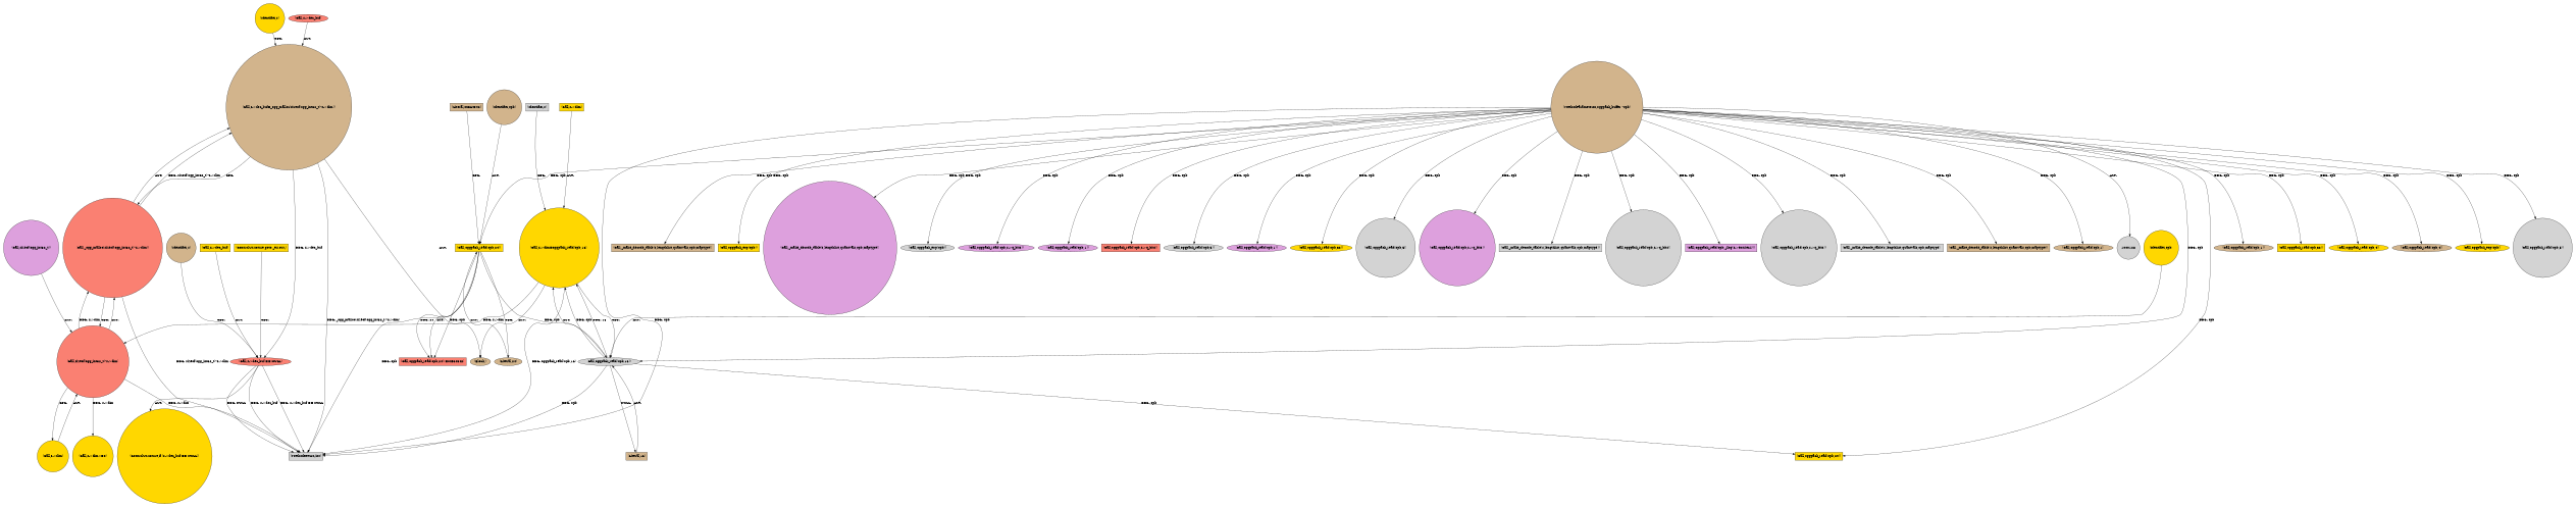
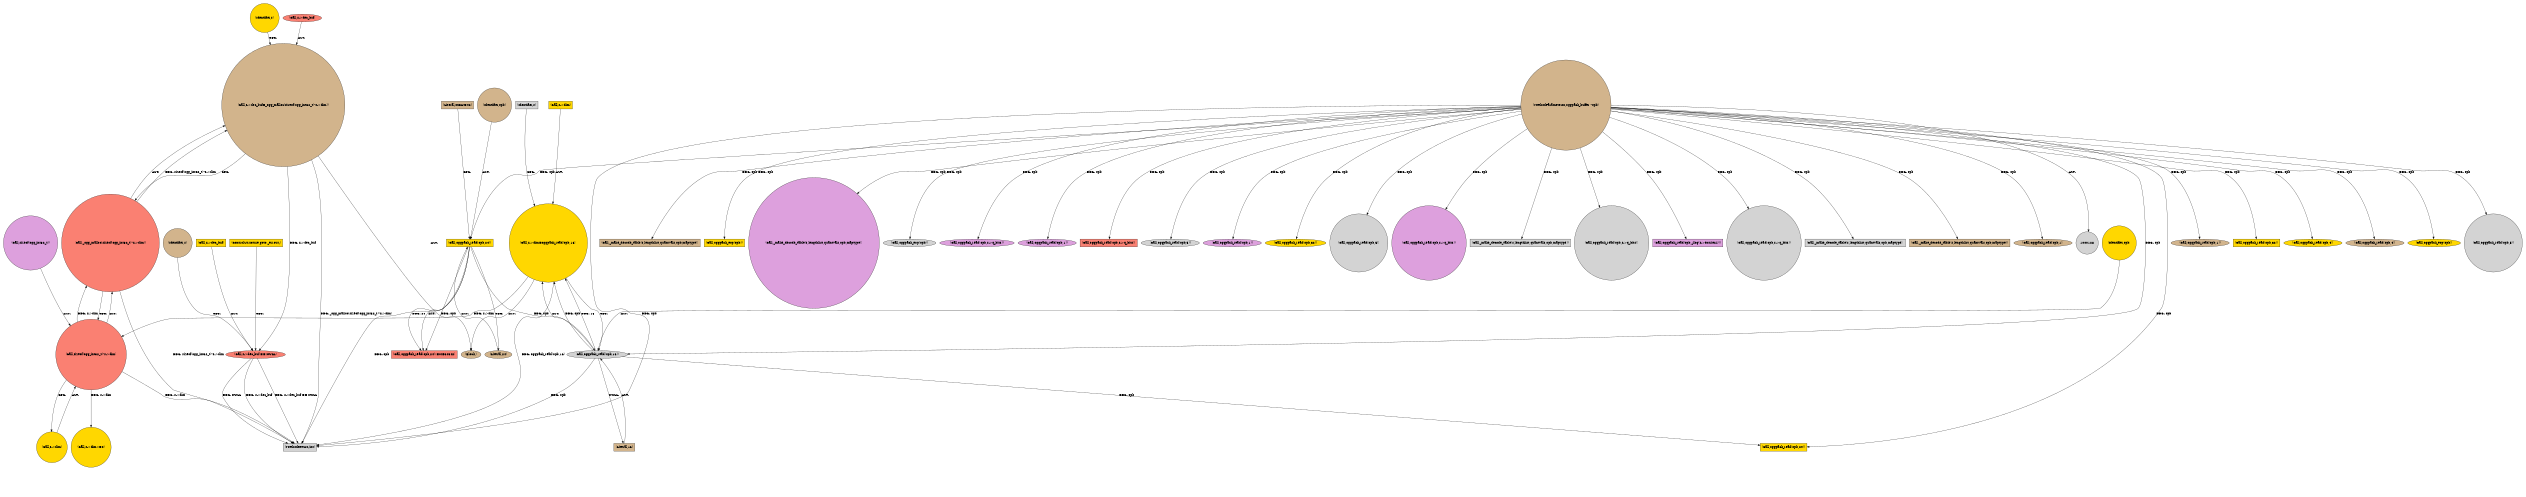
  digraph {
    node [fillcolor=gold shape=circle style=filled]
    n1 [fillcolor=salmon label="(Call,s->dec_buf == NULL)" shape=ellipse]
    n2 [fillcolor=lightgrey label="(MethodReturn,int)" shape=box]
-   n3 [label="(ControlStructure,if (s->dec_buf == NULL))"]
    n4 [fillcolor=tan label="(Call,s->dec_buf=_ogg_malloc(sizeof(ogg_int32_t)*s->dim))"]
    n5 [fillcolor=salmon label="(Call,_ogg_malloc(sizeof(ogg_int32_t)*s->dim))"]
    n6 [fillcolor=tan label="(Block,)" shape=ellipse]
    n7 [fillcolor=salmon label="(Call,sizeof(ogg_int32_t)*s->dim)"]
    n8 [label="(Call,s->dim)"]
    n9 [label="(Call,s->dim<=0)"]
    n10 [label="(Call,s->dim=oggpack_read(opb,16))"]
    n11 [fillcolor=lightgrey label="(Call,oggpack_read(opb,16))" shape=ellipse]
    n12 [fillcolor=tan label="(Literal,16)" shape=box]
    n13 [label="(Call,oggpack_read(opb,24))" shape=box]
    n14 [label="(Call,oggpack_read(opb,24))" shape=box]
    n15 [fillcolor=tan label="(Literal,24)" shape=ellipse]
    n16 [fillcolor=salmon label="(Call,oggpack_read(opb,24)!=0x564342)" shape=box]
    n17 [fillcolor=tan label="(MethodParameterIn,oggpack_buffer *opb)"]
    n18 [fillcolor=tan label="(Call,oggpack_read(opb,1))" shape=ellipse]
    n19 [label="(Call,oggpack_read(opb,32))" shape=box]
    n20 [label="(Call,oggpack_read(opb,4))" shape=ellipse]
    n21 [fillcolor=tan label="(Call,oggpack_read(opb,4))" shape=ellipse]
    n22 [label="(Call,oggpack_eop(opb))" shape=ellipse]
    n23 [fillcolor=lightgrey label="(Call,oggpack_read(opb,5))"]
    n24 [fillcolor=tan label="(Call,_make_decode_table(s,lengthlist,quantvals,opb,maptype))" shape=box]
    n25 [label="(Call,oggpack_eop(opb))" shape=box]
    n26 [fillcolor=plum label="(Call,_make_decode_table(s,lengthlist,quantvals,opb,maptype))"]
    n27 [fillcolor=lightgrey label="(Call,oggpack_eop(opb))" shape=ellipse]
    n28 [fillcolor=plum label="(Call,oggpack_read(opb,s->q_bits))" shape=ellipse]
    n29 [fillcolor=plum label="(Call,oggpack_read(opb,1))" shape=ellipse]
    n30 [fillcolor=salmon label="(Call,oggpack_read(opb,s->q_bits))" shape=box]
    n31 [fillcolor=lightgrey label="(Call,oggpack_read(opb,5))" shape=ellipse]
    n32 [fillcolor=plum label="(Call,oggpack_read(opb,1))" shape=ellipse]
    n33 [label="(Call,oggpack_read(opb,32))" shape=ellipse]
    n34 [fillcolor=lightgrey label="(Call,oggpack_read(opb,5))"]
    n35 [fillcolor=plum label="(Call,oggpack_read(opb,s->q_bits))"]
    n36 [fillcolor=lightgrey label="(Call,_make_decode_table(s,lengthlist,quantvals,opb,maptype))" shape=box]
    n37 [fillcolor=lightgrey label="(Call,oggpack_read(opb,s->q_bits))"]
    n38 [fillcolor=plum label="(Call,oggpack_read(opb,_ilog(s->entries-i)))" shape=box]
    n39 [fillcolor=lightgrey label="(Call,oggpack_read(opb,s->q_bits))"]
    n40 [fillcolor=lightgrey label="(Call,_make_decode_table(s,lengthlist,quantvals,opb,maptype))" shape=box]
    n41 [fillcolor=tan label="(Call,_make_decode_table(s,lengthlist,quantvals,opb,maptype))" shape=box]
    n42 [fillcolor=tan label="(Call,oggpack_read(opb,1))" shape=ellipse]
    1000128 [fillcolor=lightgrey]
    n44 [label="(Identifier,s)"]
    n45 [fillcolor=tan label="(Identifier,s)"]
    n46 [label="(Call,s->dec_buf)" shape=box]
    n47 [fillcolor=lightgrey label="(Identifier,s)" shape=box]
    n48 [fillcolor=plum label="(Call,sizeof(ogg_int32_t))"]
    n49 [fillcolor=tan label="(Literal,0x564342)" shape=box]
    n50 [label="(Call,s->dim)" shape=box]
    n51 [label="(Identifier,opb)"]
    n52 [fillcolor=salmon label="(Call,s->dec_buf)" shape=ellipse]
    n53 [label="(ControlStructure,goto _errout;)" shape=box]
    n54 [fillcolor=tan label="(Identifier,opb)"]
    n1 -> n2 [label="DDG: NULL"]
    n1 -> n2 [label="DDG: s->dec_buf"]
    n1 -> n2 [label="DDG: s->dec_buf == NULL"]
-   n1 -> n3 [label="AST: "]
    n4 -> n1 [label="DDG: s->dec_buf"]
    n4 -> n2 [label="DDG: _ogg_malloc(sizeof(ogg_int32_t)*s->dim)"]
    n4 -> n5 [label="CFG: "]
    n4 -> n6 [label="AST: "]
    n5 -> n2 [label="DDG: sizeof(ogg_int32_t)*s->dim"]
    n5 -> n4 [label="AST: "]
    n5 -> n4 [label="DDG: sizeof(ogg_int32_t)*s->dim"]
    n5 -> n7 [label="CFG: "]
    n7 -> n2 [label="DDG: s->dim"]
    n7 -> n5 [label="AST: "]
    n7 -> n5 [label="DDG: s->dim"]
    n7 -> n8 [label="CFG: "]
    n7 -> n9 [label="DDG: s->dim"]
    n8 -> n7 [label="AST: "]
    n10 -> n2 [label="DDG: oggpack_read(opb,16)"]
    n10 -> n6 [label="AST: "]
    n10 -> n7 [label="DDG: s->dim"]
    n10 -> n11 [label="CFG: "]
    n11 -> n2 [label="DDG: opb"]
    n11 -> n10 [label="AST: "]
    n11 -> n10 [label="DDG: opb"]
    n11 -> n10 [label="DDG: 16"]
    n11 -> n12 [label="NULL: "]
    n11 -> n13 [label="DDG: opb"]
    n12 -> n11 [label="AST: "]
    n14 -> n2 [label="DDG: opb"]
    n14 -> n11 [label="DDG: opb"]
    n14 -> n15 [label="CFG: "]
    n14 -> n16 [label="AST: "]
    n14 -> n16 [label="DDG: opb"]
    n14 -> n16 [label="DDG: 24"]
    n15 -> n14 [label="AST: "]
    n17 -> n2 [label="DDG: opb"]
    n17 -> n11 [label="DDG: opb"]
    n17 -> n13 [label="DDG: opb"]
    n17 -> n14 [label="DDG: opb"]
    n17 -> n18 [label="DDG: opb"]
    n17 -> n19 [label="DDG: opb"]
    n17 -> n20 [label="DDG: opb"]
    n17 -> n21 [label="DDG: opb"]
    n17 -> n22 [label="DDG: opb"]
    n17 -> n23 [label="DDG: opb"]
    n17 -> n24 [label="DDG: opb"]
    n17 -> n25 [label="DDG: opb"]
    n17 -> n26 [label="DDG: opb"]
    n17 -> n27 [label="DDG: opb"]
    n17 -> n28 [label="DDG: opb"]
    n17 -> n29 [label="DDG: opb"]
    n17 -> n30 [label="DDG: opb"]
    n17 -> n31 [label="DDG: opb"]
    n17 -> n32 [label="DDG: opb"]
    n17 -> n33 [label="DDG: opb"]
    n17 -> n34 [label="DDG: opb"]
    n17 -> n35 [label="DDG: opb"]
    n17 -> n36 [label="DDG: opb"]
    n17 -> n37 [label="DDG: opb"]
    n17 -> n38 [label="DDG: opb"]
    n17 -> n39 [label="DDG: opb"]
    n17 -> n40 [label="DDG: opb"]
    n17 -> n41 [label="DDG: opb"]
    n17 -> n42 [label="DDG: opb"]
    n17 -> 1000128 [label="AST: "]
    n44 -> n4 [label="CFG: "]
    n45 -> n1 [label="CFG: "]
    n46 -> n1 [label="AST: "]
    n47 -> n10 [label="CFG: "]
    n48 -> n7 [label="AST: "]
    n49 -> n14 [label="CFG: "]
    n50 -> n10 [label="AST: "]
    n51 -> n11 [label="AST: "]
    n52 -> n4 [label="AST: "]
    n53 -> n1 [label="CFG: "]
    n54 -> n14 [label="AST: "]
  }
